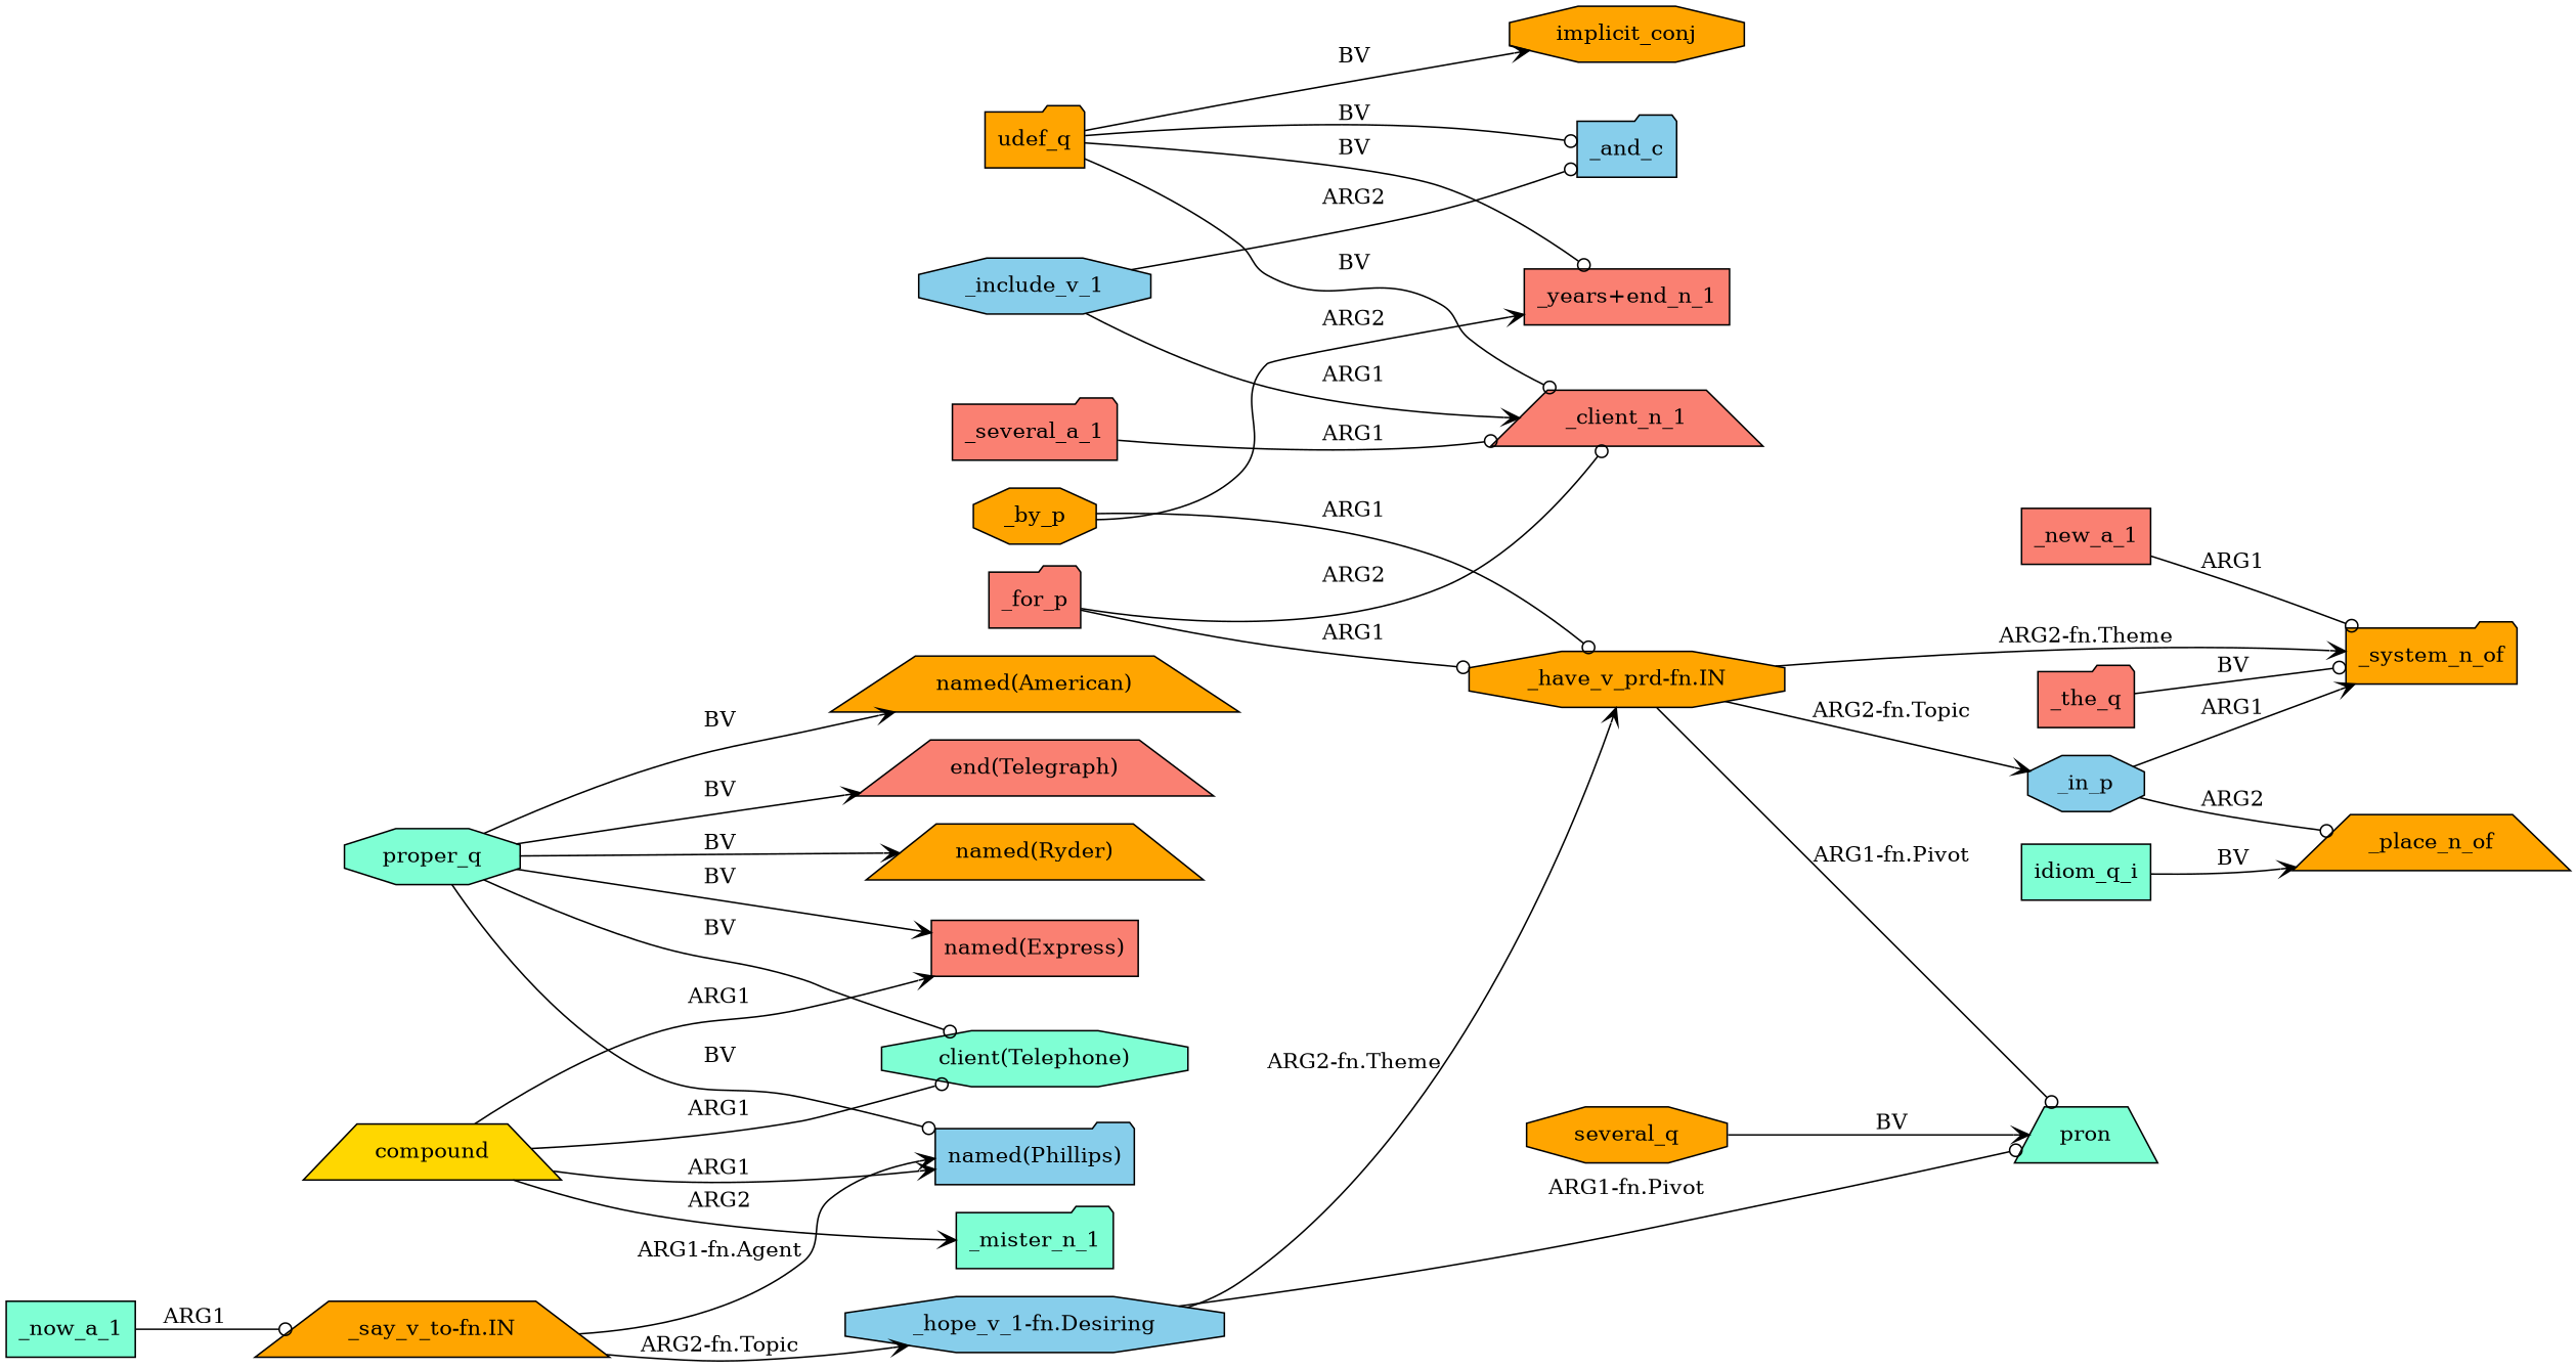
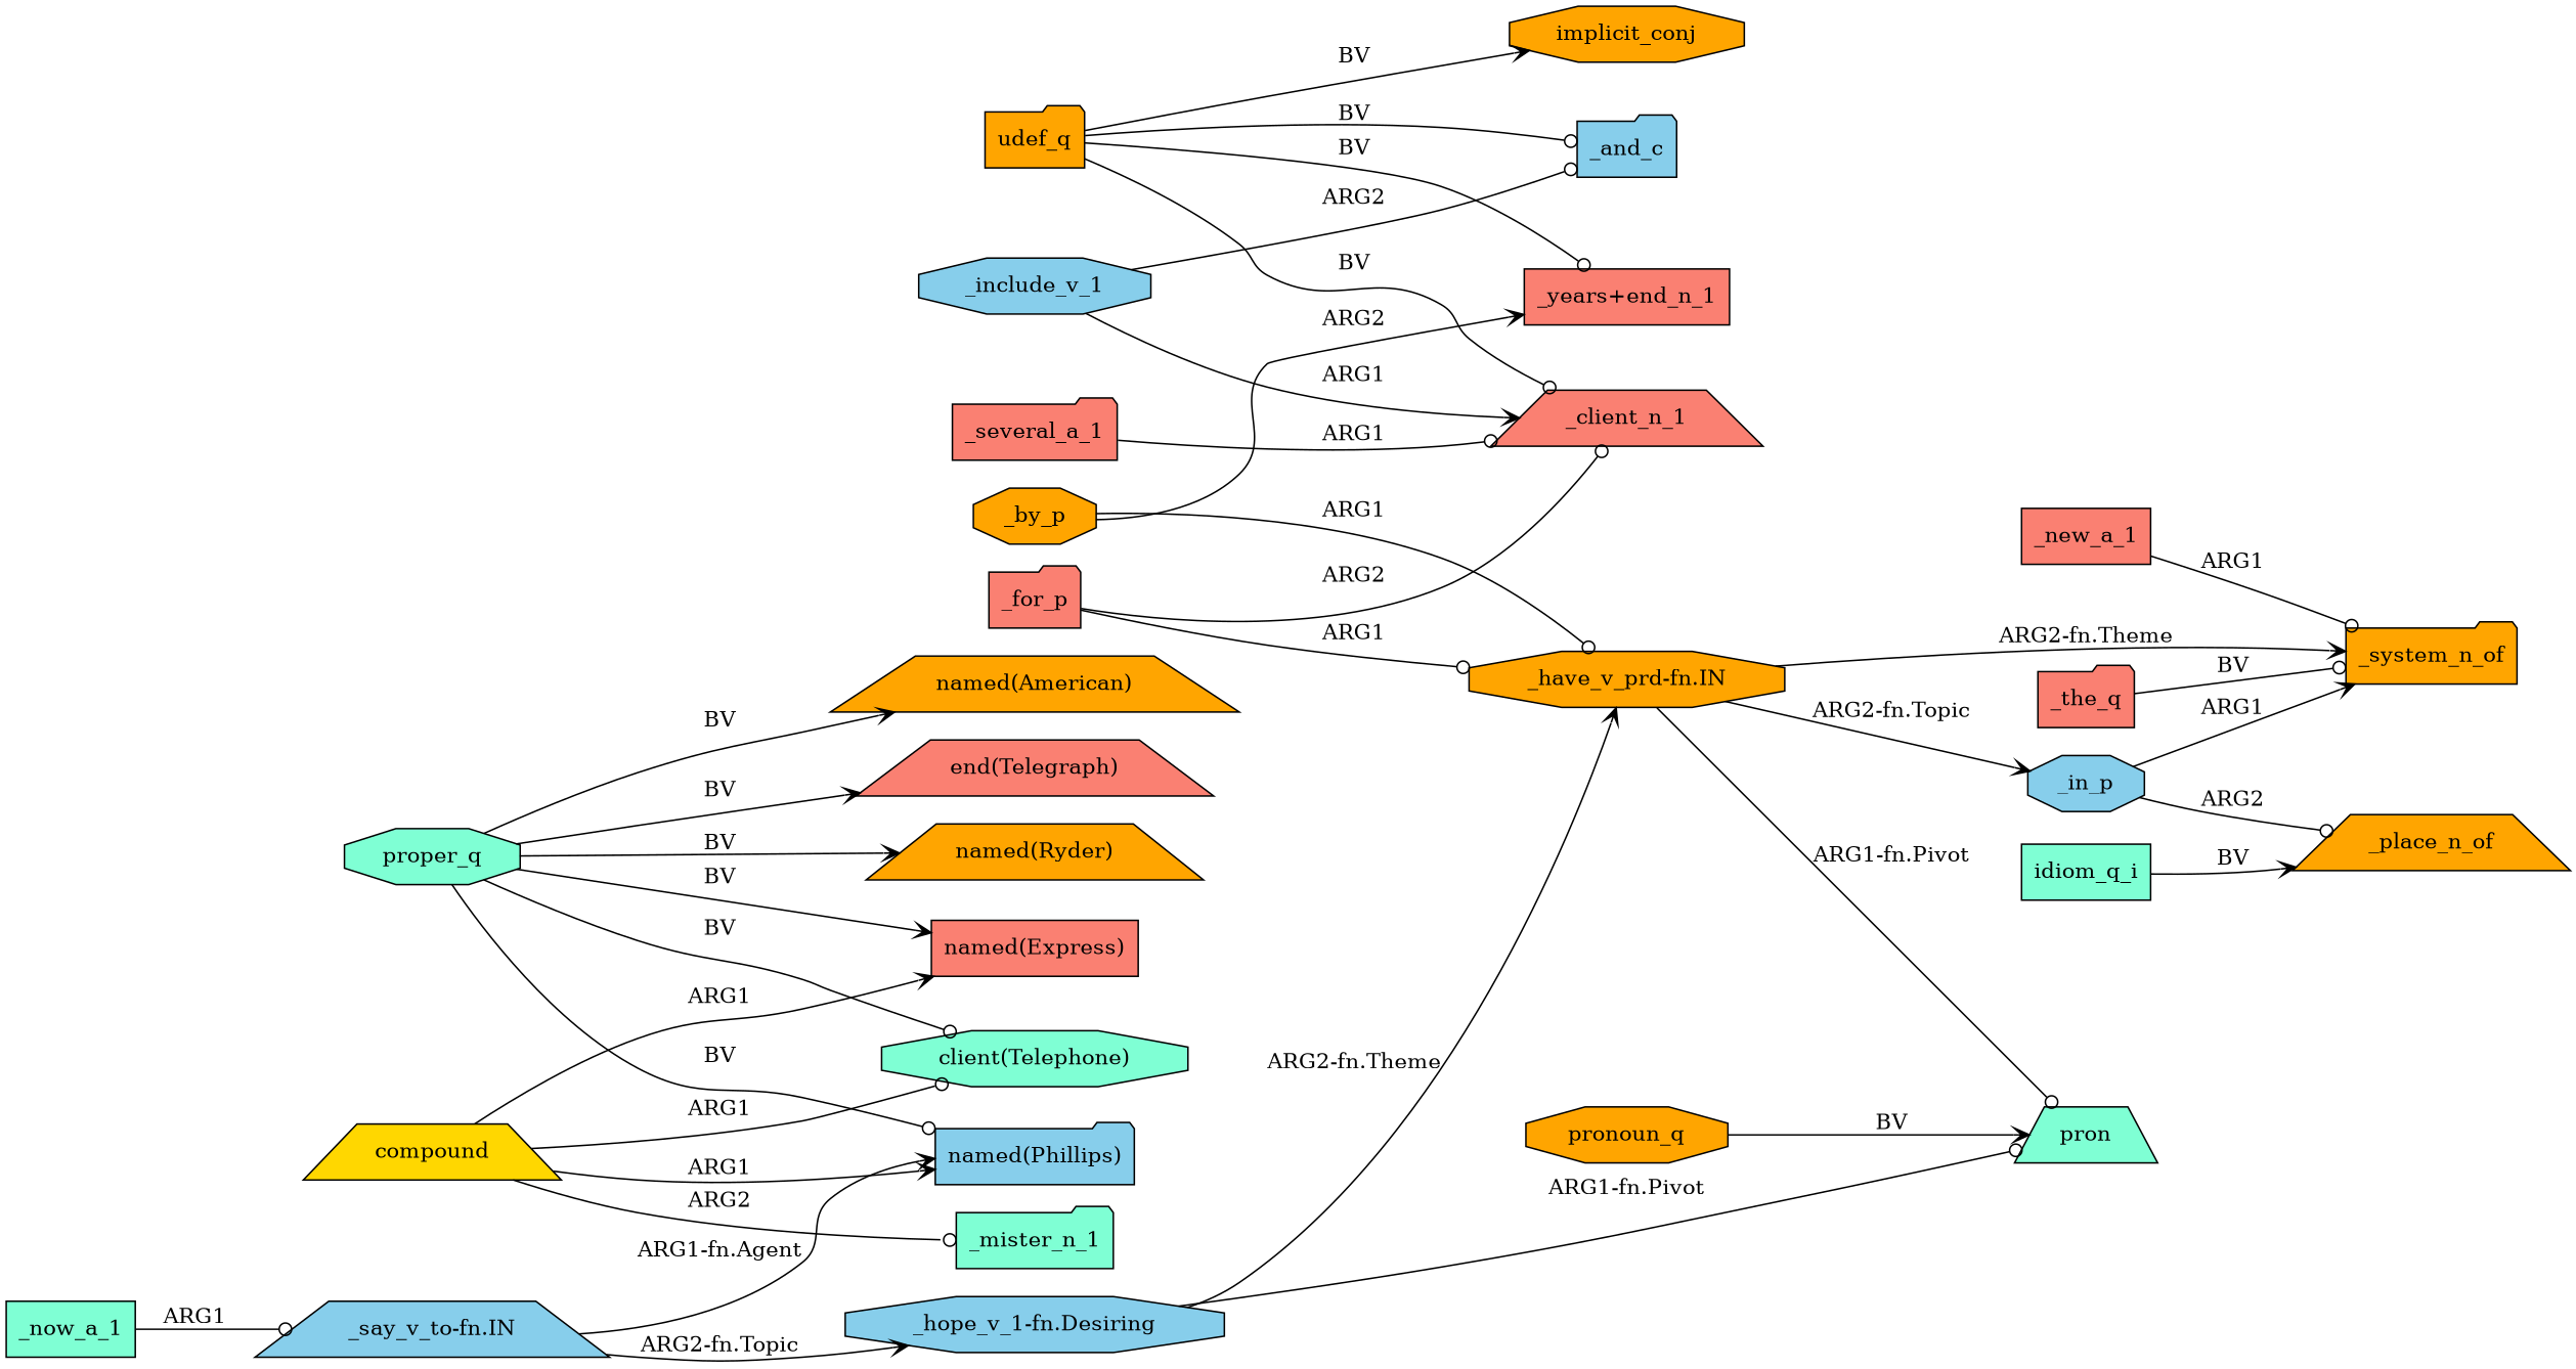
  digraph {
    rankdir=LR
    node [fillcolor=orange shape=octagon style=filled]
    edge [arrowhead=vee]
    "_hope_v_1-fn.Desiring" [fillcolor=skyblue]
    pron [fillcolor=aquamarine shape=trapezium]
    "_have_v_prd-fn.IN"
    _in_p [fillcolor=skyblue]
    _system_n_of [shape=folder]
    _include_v_1 [fillcolor=skyblue]
    _and_c [fillcolor=skyblue shape=folder]
    _client_n_1 [fillcolor=salmon shape=trapezium]
-   "_say_v_to-fn.IN" [shape=trapezium]
+   "_say_v_to-fn.IN" [fillcolor=skyblue shape=trapezium]
    "named(Phillips)" [fillcolor=skyblue shape=folder]
    proper_q [fillcolor=aquamarine]
    "named(American)" [shape=trapezium]
    "named(Express)" [fillcolor=salmon shape=box]
    n14 [fillcolor=aquamarine label="client(Telephone)"]
    n15 [fillcolor=salmon label="end(Telegraph)" shape=trapezium]
    "named(Ryder)" [shape=trapezium]
    _now_a_1 [fillcolor=aquamarine shape=box]
    compound [fillcolor=gold shape=trapezium]
    _mister_n_1 [fillcolor=aquamarine shape=folder]
    _place_n_of [shape=trapezium]
    udef_q [shape=folder]
    "_years+end_n_1" [fillcolor=salmon shape=box]
    implicit_conj
    _by_p
    _new_a_1 [fillcolor=salmon shape=box]
-   pronoun_q [label=several_q]
+   pronoun_q
    _for_p [fillcolor=salmon shape=folder]
    _the_q [fillcolor=salmon shape=folder]
    _several_a_1 [fillcolor=salmon shape=folder]
    idiom_q_i [fillcolor=aquamarine shape=box]
    "_hope_v_1-fn.Desiring" -> pron [arrowhead=odot label="ARG1-fn.Pivot"]
    "_hope_v_1-fn.Desiring" -> "_have_v_prd-fn.IN" [label="ARG2-fn.Theme"]
    "_have_v_prd-fn.IN" -> pron [arrowhead=odot label="ARG1-fn.Pivot"]
    "_have_v_prd-fn.IN" -> _in_p [label="ARG2-fn.Topic"]
    "_have_v_prd-fn.IN" -> _system_n_of [label="ARG2-fn.Theme"]
    _in_p -> _system_n_of [label=ARG1]
    _in_p -> _place_n_of [arrowhead=odot label=ARG2]
    _include_v_1 -> _and_c [arrowhead=odot label=ARG2]
    _include_v_1 -> _client_n_1 [label=ARG1]
    "_say_v_to-fn.IN" -> "_hope_v_1-fn.Desiring" [label="ARG2-fn.Topic"]
    "_say_v_to-fn.IN" -> "named(Phillips)" [label="ARG1-fn.Agent"]
    proper_q -> "named(Phillips)" [arrowhead=odot label=BV]
    proper_q -> "named(American)" [label=BV]
    proper_q -> "named(Express)" [label=BV]
    proper_q -> n14 [arrowhead=odot label=BV]
    proper_q -> n15 [label=BV]
    proper_q -> "named(Ryder)" [label=BV]
    _now_a_1 -> "_say_v_to-fn.IN" [arrowhead=odot label=ARG1]
    compound -> "named(Phillips)" [label=ARG1]
    compound -> "named(Express)" [label=ARG1]
    compound -> n14 [arrowhead=odot label=ARG1]
-   compound -> _mister_n_1 [label=ARG2]
+   compound -> _mister_n_1 [arrowhead=odot label=ARG2]
    udef_q -> _and_c [arrowhead=odot label=BV]
    udef_q -> _client_n_1 [arrowhead=odot label=BV]
    udef_q -> "_years+end_n_1" [arrowhead=odot label=BV]
    udef_q -> implicit_conj [label=BV]
    _by_p -> "_have_v_prd-fn.IN" [arrowhead=odot label=ARG1]
    _by_p -> "_years+end_n_1" [label=ARG2]
    _new_a_1 -> _system_n_of [arrowhead=odot label=ARG1]
    pronoun_q -> pron [label=BV]
    _for_p -> "_have_v_prd-fn.IN" [arrowhead=odot label=ARG1]
    _for_p -> _client_n_1 [arrowhead=odot label=ARG2]
    _the_q -> _system_n_of [arrowhead=odot label=BV]
    _several_a_1 -> _client_n_1 [arrowhead=odot label=ARG1]
    idiom_q_i -> _place_n_of [label=BV]
  }
